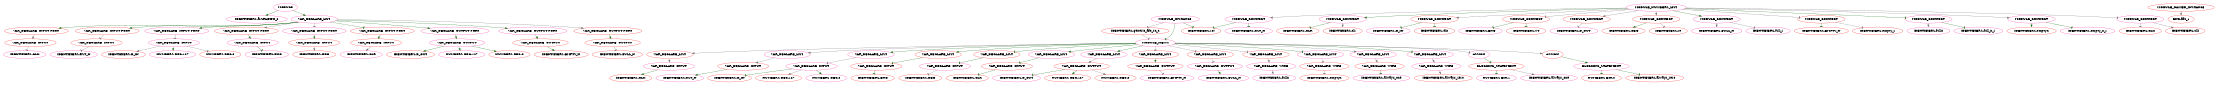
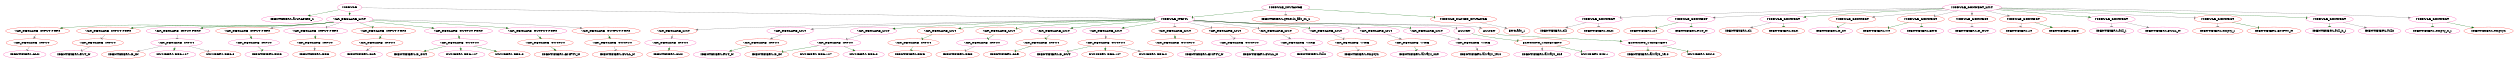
  digraph {
    ranksep=.25
    node [color=red]
    edge [arrowhead=normal color=darkgreen]
    n1 [color=deeppink label=MODULE]
    n2 [color=deeppink label="IDENTIFIERS:arSRLFIFO_c"]
    n3 [color=deeppink label=VAR_DECLARE_LIST]
    n4 [color=deeppink label=MODULE_ITEMS]
    n5 [label="VAR_DECLARE  INPUT PORT"]
    n6 [label="VAR_DECLARE  INPUT PORT"]
    n7 [color=deeppink label="VAR_DECLARE  INPUT PORT"]
    n8 [label="VAR_DECLARE  INPUT PORT"]
    n9 [color=deeppink label="VAR_DECLARE  INPUT PORT"]
    n10 [label="VAR_DECLARE  INPUT PORT"]
    n11 [color=deeppink label="VAR_DECLARE  OUTPUT PORT"]
    n12 [color=deeppink label="VAR_DECLARE  OUTPUT PORT"]
    n13 [label="VAR_DECLARE  OUTPUT PORT"]
    n14 [label=VAR_DECLARE_LIST]
    n15 [color=deeppink label=VAR_DECLARE_LIST]
    n16 [color=deeppink label=VAR_DECLARE_LIST]
    n17 [label=VAR_DECLARE_LIST]
    n18 [label=VAR_DECLARE_LIST]
    n19 [color=deeppink label=VAR_DECLARE_LIST]
    n20 [color=deeppink label=VAR_DECLARE_LIST]
    n21 [label=VAR_DECLARE_LIST]
    n22 [label=VAR_DECLARE_LIST]
    n23 [label=VAR_DECLARE_LIST]
    n24 [color=deeppink label=VAR_DECLARE_LIST]
    n25 [color=deeppink label=VAR_DECLARE_LIST]
    n26 [color=deeppink label=VAR_DECLARE_LIST]
    n27 [color=deeppink label=ASSIGN]
    n28 [label=ASSIGN]
    n29 [label="VAR_DECLARE  INPUT"]
    n30 [label="VAR_DECLARE  INPUT"]
    n31 [color=deeppink label="VAR_DECLARE  INPUT"]
    n32 [color=deeppink label="VAR_DECLARE  INPUT"]
    n33 [label="VAR_DECLARE  INPUT"]
    n34 [label="VAR_DECLARE  INPUT"]
    n35 [color=deeppink label="VAR_DECLARE  OUTPUT"]
    n36 [label="VAR_DECLARE  OUTPUT"]
    n37 [label="VAR_DECLARE  OUTPUT"]
    n38 [color=deeppink label="IDENTIFIERS:CLK"]
    n39 [color=deeppink label="IDENTIFIERS:RST_N"]
    n40 [label="IDENTIFIERS:D_IN"]
    n41 [color=deeppink label="NUMBERS DEC:127"]
    n42 [label="NUMBERS DEC:0"]
    n43 [color=deeppink label="IDENTIFIERS:ENQ"]
    n44 [label="IDENTIFIERS:DEQ"]
    n45 [color=deeppink label="IDENTIFIERS:CLR"]
    n46 [label="IDENTIFIERS:D_OUT"]
    n47 [color=deeppink label="NUMBERS DEC:127"]
    n48 [label="NUMBERS DEC:0"]
    n49 [label="IDENTIFIERS:EMPTY_N"]
    n50 [label="IDENTIFIERS:FULL_N"]
    n51 [color=deeppink label="VAR_DECLARE  INPUT"]
    n52 [label="VAR_DECLARE  INPUT"]
    n53 [color=deeppink label="VAR_DECLARE  INPUT"]
    n54 [label="VAR_DECLARE  INPUT"]
    n55 [color=deeppink label="VAR_DECLARE  INPUT"]
    n56 [label="VAR_DECLARE  INPUT"]
    n57 [label="VAR_DECLARE  OUTPUT"]
    n58 [label="VAR_DECLARE  OUTPUT"]
    n59 [color=deeppink label="VAR_DECLARE  OUTPUT"]
    n60 [color=deeppink label="VAR_DECLARE  WIRE"]
    n61 [label="VAR_DECLARE  WIRE"]
    n62 [label="VAR_DECLARE  WIRE"]
    n63 [color=deeppink label="VAR_DECLARE  WIRE"]
    n64 [label=BLOCKING_STATEMENT]
    n65 [color=deeppink label=BLOCKING_STATEMENT]
    n66 [color=deeppink label=MODULE_INSTANCE]
    n67 [label="IDENTIFIERS:generic_fifo_sc_c"]
    n68 [label=MODULE_NAMED_INSTANCE]
    n69 [label="IDENTIFIERS:CLK"]
    n70 [color=deeppink label="IDENTIFIERS:RST_N"]
    n71 [label="IDENTIFIERS:D_IN"]
    n72 [label="NUMBERS DEC:127"]
    n73 [color=deeppink label="NUMBERS DEC:0"]
    n74 [label="IDENTIFIERS:ENQ"]
    n75 [label="IDENTIFIERS:DEQ"]
    n76 [label="IDENTIFIERS:CLR"]
    n77 [color=deeppink label="IDENTIFIERS:D_OUT"]
    n78 [label="NUMBERS DEC:127"]
    n79 [label="NUMBERS DEC:0"]
    n80 [color=deeppink label="IDENTIFIERS:EMPTY_N"]
    n81 [color=deeppink label="IDENTIFIERS:FULL_N"]
    n82 [color=deeppink label="IDENTIFIERS:fulln"]
    n83 [label="IDENTIFIERS:emptyn"]
    n84 [color=deeppink label="IDENTIFIERS:always_one"]
    n85 [label="IDENTIFIERS:always_zero"]
    n86 [color=deeppink label="IDENTIFIERS:always_one"]
    n87 [color=deeppink label="NUMBERS BIN:1"]
    n88 [label="IDENTIFIERS:always_zero"]
    n89 [label="NUMBERS BIN:0"]
    n90 [label="ENQ:fifo_1"]
-   n91 [color=deeppink label=MODULE_NUMBERS_LIST]
+   n91 [color=deeppink label=MODULE_CONNECT_LIST]
    n92 [color=deeppink label=MODULE_CONNECT]
    n93 [color=deeppink label=MODULE_CONNECT]
    n94 [color=deeppink label=MODULE_CONNECT]
    n95 [label=MODULE_CONNECT]
    n96 [label=MODULE_CONNECT]
    n97 [label=MODULE_CONNECT]
    n98 [label=MODULE_CONNECT]
    n99 [color=deeppink label=MODULE_CONNECT]
    n100 [label=MODULE_CONNECT]
    n101 [color=deeppink label=MODULE_CONNECT]
    n102 [color=deeppink label=MODULE_CONNECT]
    n103 [label="IDENTIFIERS:clk"]
    n104 [label="IDENTIFIERS:CLK"]
    n105 [label="IDENTIFIERS:rst"]
    n106 [color=deeppink label="IDENTIFIERS:RST_N"]
    n107 [label="IDENTIFIERS:clr"]
    n108 [label="IDENTIFIERS:CLR"]
-   n109 [label="IDENTIFIERS:din"]
    n110 [color=deeppink label="IDENTIFIERS:D_IN"]
    n111 [label="IDENTIFIERS:we"]
    n112 [color=deeppink label="IDENTIFIERS:ENQ"]
    n113 [color=deeppink label="IDENTIFIERS:D_OUT"]
    n114 [label="IDENTIFIERS:re"]
    n115 [label="IDENTIFIERS:DEQ"]
    n116 [color=deeppink label="IDENTIFIERS:full_r"]
    n117 [color=deeppink label="IDENTIFIERS:FULL_N"]
    n118 [label="IDENTIFIERS:empty_r"]
    n119 [label="IDENTIFIERS:EMPTY_N"]
    n120 [color=deeppink label="IDENTIFIERS:full_n_r"]
    n121 [color=deeppink label="IDENTIFIERS:fulln"]
    n122 [color=deeppink label="IDENTIFIERS:empty_n_r"]
    n123 [label="IDENTIFIERS:emptyn"]
    n1 -> n2
    n1 -> n3
-   n67 -> n4 [arrowhead=tee color=gray40]
+   n1 -> n4 [arrowhead=tee color=gray40]
    n3 -> n5
    n3 -> n6
    n3 -> n7
    n3 -> n8 [color=gray40]
    n3 -> n9 [arrowhead=tee color=gray40]
    n3 -> n10 [arrowhead=tee]
    n3 -> n11
    n3 -> n12
    n3 -> n13 [color=gray40]
    n4 -> n14 [color=gray40]
    n4 -> n15 [color=gray40]
    n4 -> n16
    n4 -> n17
    n4 -> n18 [arrowhead=tee]
    n4 -> n19
    n4 -> n20
    n4 -> n21 [arrowhead=tee color=gray40]
    n4 -> n22 [arrowhead=tee color=gray40]
    n4 -> n23 [arrowhead=tee color=gray40]
    n4 -> n24 [arrowhead=tee]
    n4 -> n25 [color=gray40]
    n4 -> n26 [arrowhead=tee]
    n4 -> n27 [arrowhead=tee color=gray40]
    n4 -> n28 [color=gray40]
    n5 -> n29 [color=gray40]
    n6 -> n30 [arrowhead=tee color=gray40]
    n7 -> n31 [arrowhead=tee color=gray40]
    n8 -> n32
    n9 -> n33
    n10 -> n34
    n11 -> n35
    n12 -> n36
    n13 -> n37
    n14 -> n51 [color=gray40]
    n15 -> n52 [color=gray40]
    n16 -> n53 [arrowhead=tee color=gray40]
    n17 -> n54 [arrowhead=tee]
    n18 -> n55 [arrowhead=tee]
    n19 -> n56 [arrowhead=tee]
    n20 -> n57 [color=gray40]
    n21 -> n58
    n22 -> n59 [arrowhead=tee color=gray40]
    n23 -> n60 [color=gray40]
    n24 -> n61 [arrowhead=tee color=gray40]
    n25 -> n62 [color=gray40]
    n26 -> n63 [color=gray40]
    n27 -> n64 [arrowhead=tee]
    n28 -> n65
    n29 -> n38 [arrowhead=tee color=gray40]
    n30 -> n39 [arrowhead=tee color=gray40]
    n31 -> n40 [color=gray40]
    n31 -> n41
    n31 -> n42 [arrowhead=tee color=gray40]
    n32 -> n43 [arrowhead=tee]
    n33 -> n44 [color=gray40]
    n34 -> n45 [color=gray40]
    n35 -> n46
    n35 -> n47
    n35 -> n48
    n36 -> n49
    n37 -> n50 [arrowhead=tee color=gray40]
    n51 -> n69
    n52 -> n70
    n53 -> n71 [arrowhead=tee]
    n53 -> n72 [color=gray40]
    n53 -> n73
    n54 -> n74 [arrowhead=tee]
    n55 -> n75 [arrowhead=tee color=gray40]
    n56 -> n76 [arrowhead=tee]
    n57 -> n77 [arrowhead=tee]
    n57 -> n78
    n57 -> n79 [color=gray40]
    n58 -> n80 [arrowhead=tee color=gray40]
    n59 -> n81
    n60 -> n82 [color=gray40]
    n61 -> n83 [arrowhead=tee color=gray40]
    n62 -> n84 [arrowhead=tee]
    n63 -> n85 [color=gray40]
    n64 -> n86 [color=gray40]
    n64 -> n87 [arrowhead=tee]
    n65 -> n88 [arrowhead=tee]
    n65 -> n89 [arrowhead=tee]
    n66 -> n4 [arrowhead=tee]
    n66 -> n67 [arrowhead=tee color=gray40]
-   n66 -> n105 [arrowhead=tee]
+   n66 -> n68 [arrowhead=tee]
    n68 -> n90 [color=gray40]
    n91 -> n92 [arrowhead=tee color=gray40]
    n91 -> n93 [color=gray40]
    n91 -> n94
    n91 -> n95 [color=gray40]
    n91 -> n96 [arrowhead=tee color=gray40]
    n91 -> n97 [color=gray40]
    n91 -> n98 [color=gray40]
    n91 -> n99
    n91 -> n100 [arrowhead=tee color=gray40]
    n91 -> n101 [arrowhead=tee]
    n91 -> n102 [color=gray40]
    n92 -> n103 [color=gray40]
    n92 -> n104 [arrowhead=tee color=gray40]
    n93 -> n105 [arrowhead=tee]
    n93 -> n106 [arrowhead=tee]
    n94 -> n107 [color=gray40]
    n94 -> n108 [arrowhead=tee]
-   n95 -> n109 [arrowhead=tee]
    n95 -> n110 [arrowhead=tee]
    n96 -> n111 [arrowhead=tee]
    n96 -> n112 [arrowhead=tee]
    n97 -> n113 [arrowhead=tee color=gray40]
    n98 -> n114 [arrowhead=tee color=gray40]
    n98 -> n115
    n99 -> n116 [arrowhead=tee color=gray40]
    n99 -> n117 [color=gray40]
    n100 -> n118 [arrowhead=tee color=gray40]
    n100 -> n119 [arrowhead=tee]
    n101 -> n120 [arrowhead=tee]
    n101 -> n121 [color=gray40]
    n102 -> n122 [arrowhead=tee]
    n102 -> n123
  }
